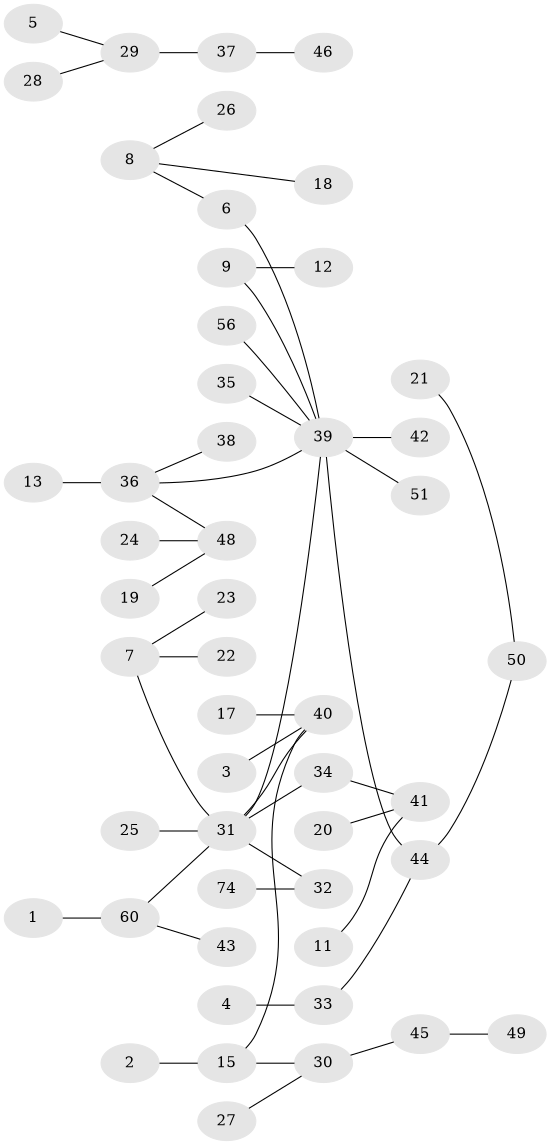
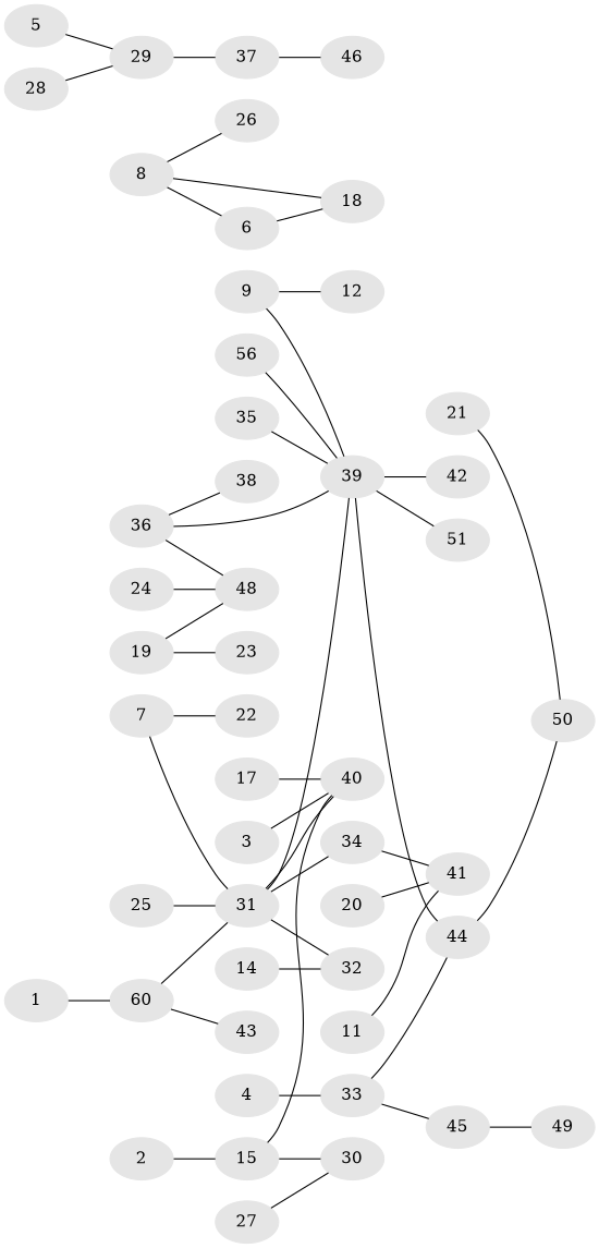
  graph {
    rankdir=LR
    node [color=gray90 style=filled]
    edge [weight=1.0]
    n1 [label=60]
    1
    31
    43
    2
    15
    40
    30
    3
    4
    33
    44
    45
    5
    29
    37
    6
    39
    42
    51
    7
    22
    23
    32
    34
    8
    18
    26
    9
    12
    11
    41
-   13
    36
    48
    38
-   14 [label=74]
+   14
    n38 [label=56]
    17
    19
    20
    21
    50
    24
    25
    27
    28
    46
    49
    35
    n1 -- 31
    n1 -- 43
    1 -- n1
    31 -- 40
    31 -- 39
    31 -- 32
    31 -- 34
    2 -- 15
    15 -- 40
    15 -- 30
    3 -- 40
    4 -- 33
    33 -- 44
-   30 -- 45
+   33 -- 45
    44 -- 50
    45 -- 49
    5 -- 29
    29 -- 37
    37 -- 46
-   6 -- 39
+   6 -- 18
    39 -- 44
    39 -- 42
    39 -- 51
    7 -- 31
    7 -- 22
-   7 -- 23
+   19 -- 23
    34 -- 41
    8 -- 6
    8 -- 18
    8 -- 26
    9 -- 39
    9 -- 12
    11 -- 41
-   13 -- 36
    36 -- 39
    36 -- 48
    36 -- 38
    14 -- 32
    n38 -- 39
    17 -- 40
    19 -- 48
    20 -- 41
    21 -- 50
    24 -- 48
    25 -- 31
    27 -- 30
    28 -- 29
    35 -- 39
  }
